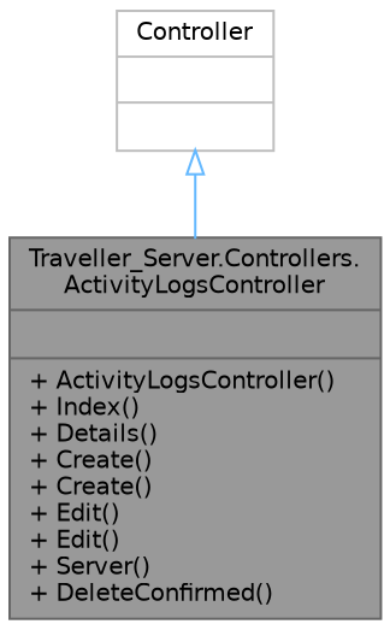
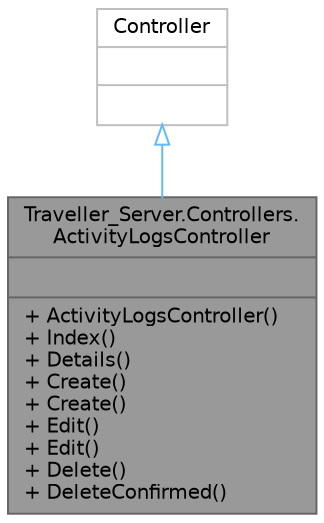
  digraph {
    node [fontname=Helvetica fontsize=10 shape=record style=filled]
-   n1 [color=gray40 fillcolor=grey60 fontcolor=black height=0.2 label="{Traveller_Server.Controllers.\lActivityLogsController\n||+ ActivityLogsController()\l+ Index()\l+ Details()\l+ Create()\l+ Create()\l+ Edit()\l+ Edit()\l+ Server()\l+ DeleteConfirmed()\l}" width=0.4]
+   n1 [color=gray40 fillcolor=grey60 fontcolor=black height=0.2 label="{Traveller_Server.Controllers.\lActivityLogsController\n||+ ActivityLogsController()\l+ Index()\l+ Details()\l+ Create()\l+ Create()\l+ Edit()\l+ Edit()\l+ Delete()\l+ DeleteConfirmed()\l}" width=0.4]
    n2 [color=grey75 fillcolor=white height=0.2 label="{Controller\n||}" width=0.4]
    n2 -> n1 [arrowtail=onormal color=steelblue1 dir=back fontname=Helvetica fontsize=10 labelfontname=Helvetica labelfontsize=10 style=solid]
  }
